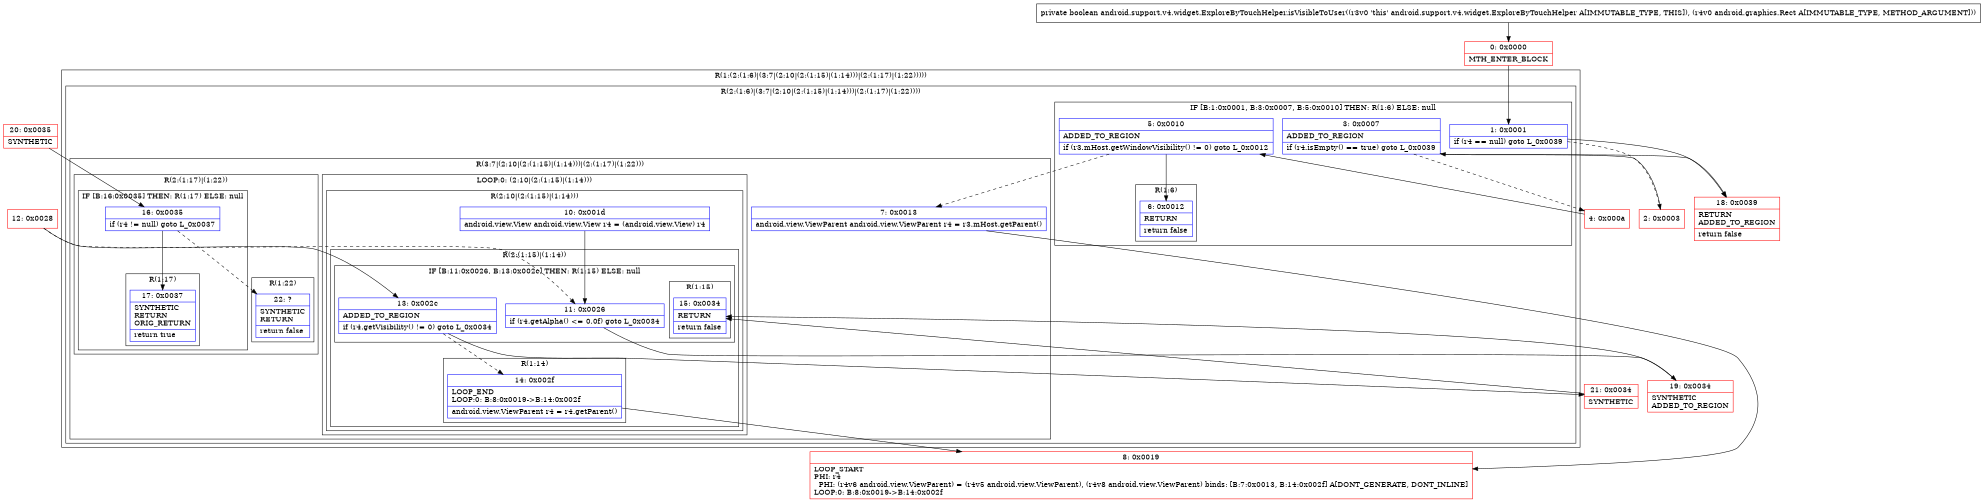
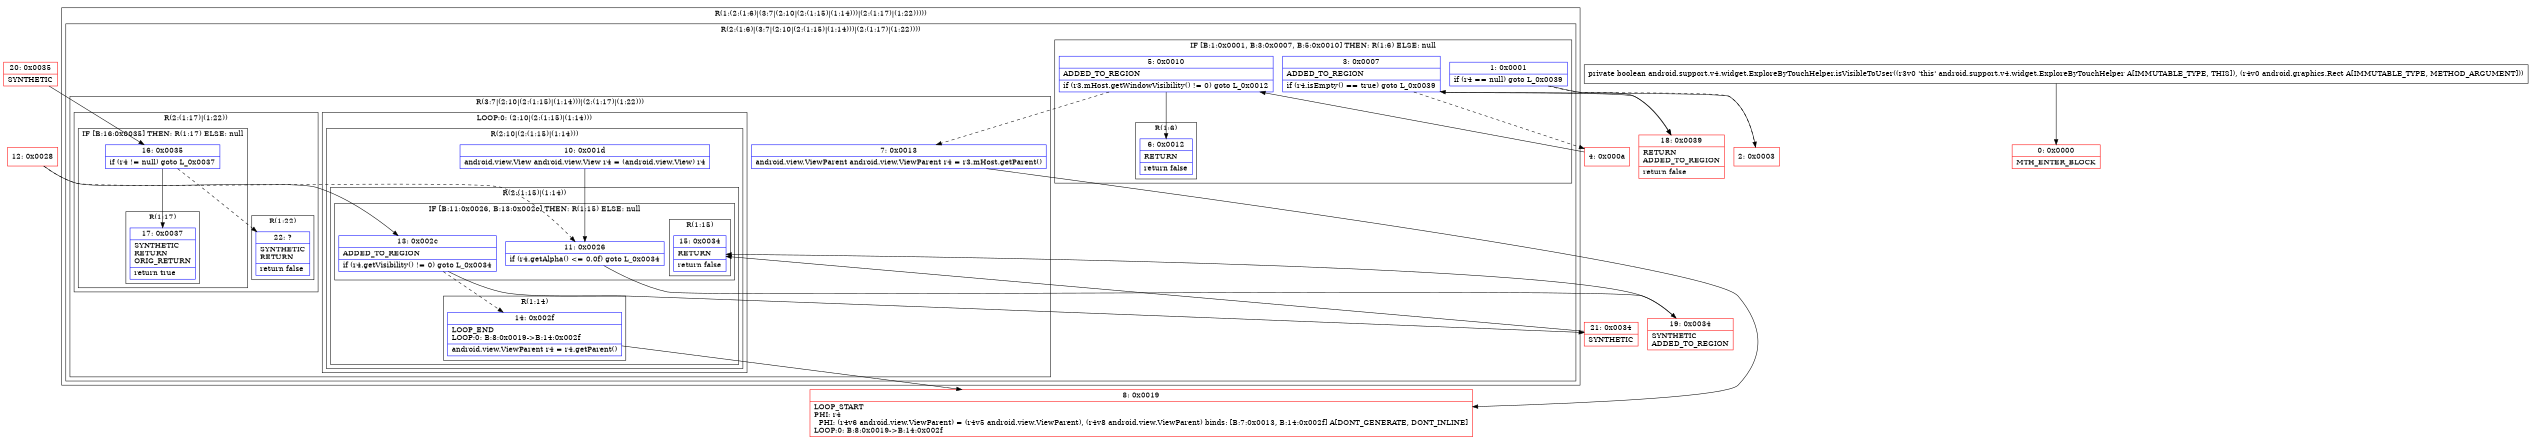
  digraph {
    node [color=blue shape=record]
    n1 [label="{6\:\ 0x0012|RETURN\l|return false\l}"]
    n2 [label="{1\:\ 0x0001|if (r4 == null) goto L_0x0039\l}"]
    n3 [label="{3\:\ 0x0007|ADDED_TO_REGION\l|if (r4.isEmpty() == true) goto L_0x0039\l}"]
    n4 [label="{5\:\ 0x0010|ADDED_TO_REGION\l|if (r3.mHost.getWindowVisibility() != 0) goto L_0x0012\l}"]
    n5 [label="{15\:\ 0x0034|RETURN\l|return false\l}"]
    n6 [label="{11\:\ 0x0026|if (r4.getAlpha() \<= 0.0f) goto L_0x0034\l}"]
    n7 [label="{13\:\ 0x002c|ADDED_TO_REGION\l|if (r4.getVisibility() != 0) goto L_0x0034\l}"]
    n8 [label="{14\:\ 0x002f|LOOP_END\lLOOP:0: B:8:0x0019\-\>B:14:0x002f\l|android.view.ViewParent r4 = r4.getParent()\l}"]
    n9 [label="{10\:\ 0x001d|android.view.View android.view.View r4 = (android.view.View) r4\l}"]
    n10 [label="{17\:\ 0x0037|SYNTHETIC\lRETURN\lORIG_RETURN\l|return true\l}"]
    n11 [label="{16\:\ 0x0035|if (r4 != null) goto L_0x0037\l}"]
    n12 [label="{22\:\ ?|SYNTHETIC\lRETURN\l|return false\l}"]
    n13 [label="{7\:\ 0x0013|android.view.ViewParent android.view.ViewParent r4 = r3.mHost.getParent()\l}"]
    n14 [color=red label="{2\:\ 0x0003}"]
    n15 [color=red label="{18\:\ 0x0039|RETURN\lADDED_TO_REGION\l|return false\l}"]
    n16 [color=red label="{4\:\ 0x000a}"]
    n17 [color=red label="{19\:\ 0x0034|SYNTHETIC\lADDED_TO_REGION\l}"]
    n18 [color=red label="{21\:\ 0x0034|SYNTHETIC\l}"]
    n19 [color=red label="{8\:\ 0x0019|LOOP_START\lPHI: r4 \l  PHI: (r4v6 android.view.ViewParent) = (r4v5 android.view.ViewParent), (r4v8 android.view.ViewParent) binds: [B:7:0x0013, B:14:0x002f] A[DONT_GENERATE, DONT_INLINE]\lLOOP:0: B:8:0x0019\-\>B:14:0x002f\l}"]
    n20 [color=red label="{20\:\ 0x0035|SYNTHETIC\l}"]
    n21 [color=red label="{12\:\ 0x0028}"]
    n22 [color=red label="{0\:\ 0x0000|MTH_ENTER_BLOCK\l}"]
    n23 [label="{private boolean android.support.v4.widget.ExploreByTouchHelper.isVisibleToUser((r3v0 'this' android.support.v4.widget.ExploreByTouchHelper A[IMMUTABLE_TYPE, THIS]), (r4v0 android.graphics.Rect A[IMMUTABLE_TYPE, METHOD_ARGUMENT])) }" color=""]
    subgraph cluster_1 {
      label="R(1:(2:(1:6)|(3:7|(2:10|(2:(1:15)|(1:14)))|(2:(1:17)|(1:22)))))"
      subgraph cluster_2 {
        label="R(2:(1:6)|(3:7|(2:10|(2:(1:15)|(1:14)))|(2:(1:17)|(1:22))))"
        subgraph cluster_3 {
          label="IF [B:1:0x0001, B:3:0x0007, B:5:0x0010] THEN: R(1:6) ELSE: null"
          n2
          n3
          n4
          subgraph cluster_4 {
            label="R(1:6)"
            n1
          }
        }
        subgraph cluster_5 {
          label="R(3:7|(2:10|(2:(1:15)|(1:14)))|(2:(1:17)|(1:22)))"
          n13
          subgraph cluster_6 {
            label="LOOP:0: (2:10|(2:(1:15)|(1:14)))"
            subgraph cluster_7 {
              label="R(2:10|(2:(1:15)|(1:14)))"
              n9
              subgraph cluster_8 {
                label="R(2:(1:15)|(1:14))"
                subgraph cluster_9 {
                  label="IF [B:11:0x0026, B:13:0x002c] THEN: R(1:15) ELSE: null"
                  n6
                  n7
                  subgraph cluster_10 {
                    label="R(1:15)"
                    n5
                  }
                }
                subgraph cluster_11 {
                  label="R(1:14)"
                  n8
                }
              }
            }
          }
          subgraph cluster_12 {
            label="R(2:(1:17)|(1:22))"
            subgraph cluster_13 {
              label="IF [B:16:0x0035] THEN: R(1:17) ELSE: null"
              n11
              subgraph cluster_14 {
                label="R(1:17)"
                n10
              }
            }
            subgraph cluster_15 {
              label="R(1:22)"
              n12
            }
          }
        }
      }
    }
    n2 -> n14 [style=dashed]
    n2 -> n15
    n3 -> n15
    n3 -> n16 [style=dashed]
    n4 -> n1
    n4 -> n13 [style=dashed]
    n6 -> n17
    n7 -> n8 [style=dashed]
    n7 -> n18
    n8 -> n19
    n9 -> n6
    n11 -> n10
    n11 -> n12 [style=dashed]
    n13 -> n19
    n14 -> n3
    n16 -> n4
    n17 -> n5
    n18 -> n5
    n20 -> n11
    n21 -> n6 [style=dashed]
    n21 -> n7
-   n22 -> n2
    n23 -> n22
  }
